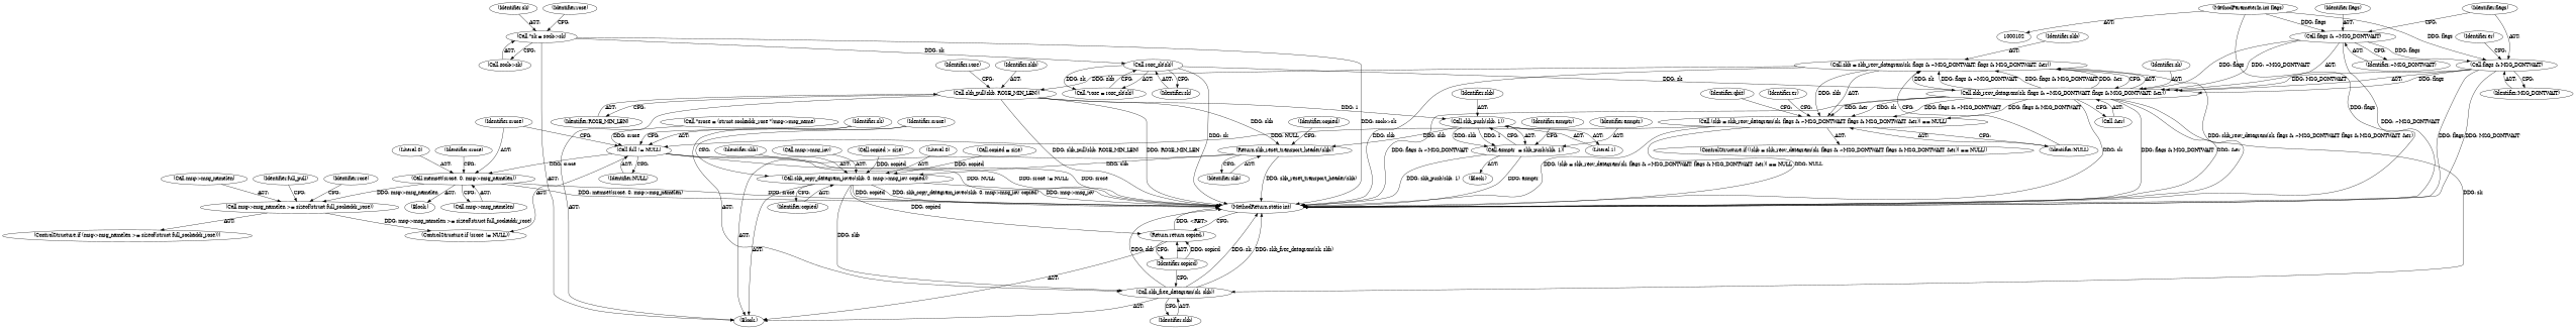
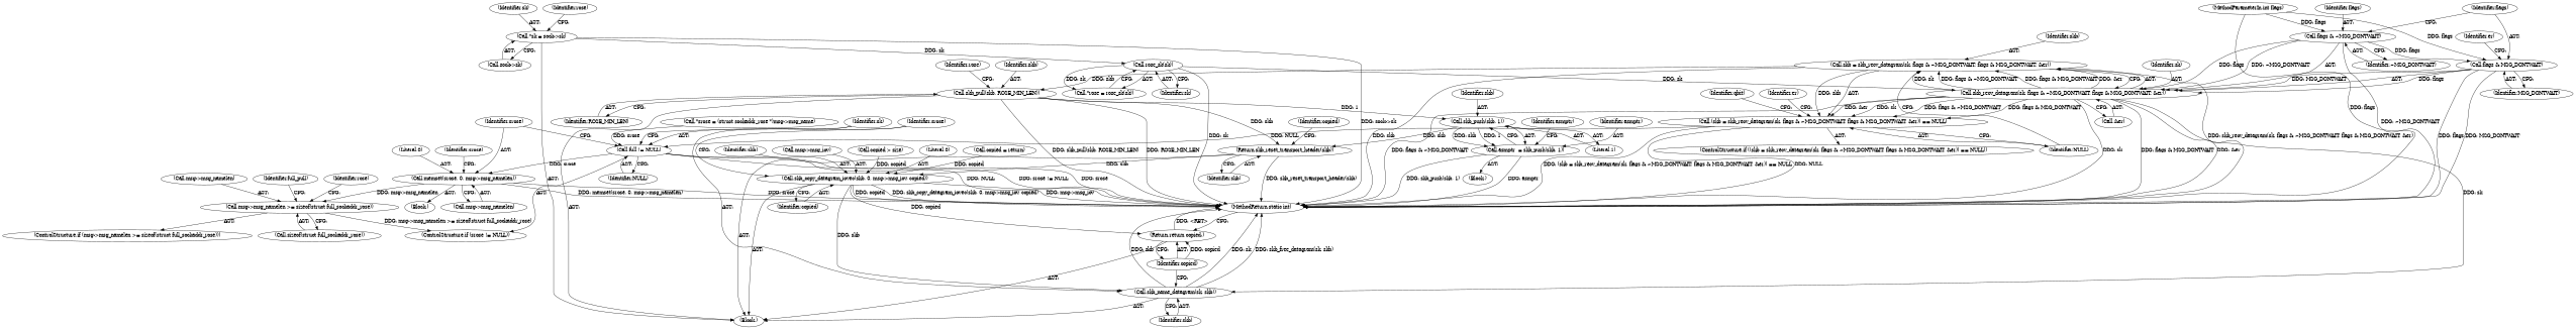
  digraph {
    n1 [label="(Call,skb = skb_recv_datagram(sk, flags & ~MSG_DONTWAIT, flags & MSG_DONTWAIT, &er))"]
    n2 [label="(Call,skb_recv_datagram(sk, flags & ~MSG_DONTWAIT, flags & MSG_DONTWAIT, &er))"]
    n3 [label="(Call,(skb = skb_recv_datagram(sk, flags & ~MSG_DONTWAIT, flags & MSG_DONTWAIT, &er)) == NULL)"]
    n4 [label="(Call,skb_pull(skb, ROSE_MIN_LEN))"]
    n5 [label="(MethodReturn,static int)"]
-   n6 [label="(Call,skb_free_datagram(sk, skb))"]
+   n6 [label="(Call,skb_name_datagram(sk, skb))"]
    n7 [label="(Call,&er)"]
    n8 [label="(Call,full != NULL)"]
    n9 [label="(ControlStructure,if ((skb = skb_recv_datagram(sk, flags & ~MSG_DONTWAIT, flags & MSG_DONTWAIT, &er)) == NULL))"]
    n10 [label="(Identifier,NULL)"]
    n11 [label="(Block,)"]
    n12 [label="(Call,skb_push(skb, 1))"]
    n13 [label="(Return,skb_reset_transport_header(skb))"]
    n14 [label="(Identifier,ROSE_MIN_LEN)"]
    n15 [label="(Return,return copied;)"]
    n16 [label="(Identifier,skb)"]
    n17 [label="(Call,rose_sk(sk))"]
    n18 [label="(Call,*rose = rose_sk(sk))"]
    n19 [label="(Identifier,sk)"]
    n20 [label="(Call,*sk = sock->sk)"]
    n21 [label="(Call,sock->sk)"]
    n22 [label="(Call,flags & ~MSG_DONTWAIT)"]
    n23 [label="(Call,flags & MSG_DONTWAIT)"]
    n24 [label="(Identifier,~MSG_DONTWAIT)"]
    n25 [label="(Identifier,MSG_DONTWAIT)"]
    n26 [label="(MethodParameterIn,int flags)"]
-   1000102
    n28 [label="(Call,memset(srose, 0, msg->msg_namelen))"]
    n29 [label="(Identifier,NULL)"]
    n30 [label="(ControlStructure,if (srose != NULL))"]
    n31 [label="(Call,msg->msg_namelen >= sizeof(struct full_sockaddr_rose))"]
    n32 [label="(Call,msg->msg_namelen)"]
    n33 [label="(Block,)"]
    n34 [label="(ControlStructure,if (msg->msg_namelen >= sizeof(struct full_sockaddr_rose)))"]
+   n35 [label="(Call,sizeof(struct full_sockaddr_rose))"]
    n36 [label="(Call,asmptr  = skb_push(skb, 1))"]
    n37 [label="(Literal,1)"]
    n38 [label="(Call,skb_copy_datagram_iovec(skb, 0, msg->msg_iov, copied))"]
    n39 [label="(Identifier,skb)"]
    n40 [label="(Block,)"]
    n41 [label="(Identifier,copied)"]
    n42 [label="(Identifier,copied)"]
    n43 [label="(Literal,0)"]
-   n44 [label="(Call,copied = size)"]
+   n44 [label="(Call,copied = return)"]
    n45 [label="(Identifier,rose)"]
    n46 [label="(Identifier,srose)"]
    n47 [label="(Literal,0)"]
    n48 [label="(Identifier,copied)"]
    n49 [label="(Identifier,er)"]
    n50 [label="(Identifier,asmptr)"]
    n51 [label="(Identifier,asmptr)"]
    n52 [label="(Identifier,er)"]
    n53 [label="(Identifier,rose)"]
    n54 [label="(Identifier,flags)"]
    n55 [label="(Identifier,skb)"]
    n56 [label="(Identifier,skb)"]
    n57 [label="(Identifier,srose)"]
    n58 [label="(Identifier,rose)"]
    n59 [label="(Identifier,skb)"]
    n60 [label="(Identifier,sk)"]
    n61 [label="(Call,msg->msg_namelen)"]
    n62 [label="(Call,msg->msg_iov)"]
    n63 [label="(Call,copied > size)"]
    n64 [label="(Identifier,full_pull)"]
    n65 [label="(Identifier,flags)"]
    n66 [label="(Identifier,sk)"]
    n67 [label="(Identifier,sk)"]
    n68 [label="(Call,*srose = (struct sockaddr_rose *)msg->msg_name)"]
    n69 [label="(Identifier,skb)"]
    n70 [label="(Identifier,srose)"]
    n71 [label="(Identifier,qbit)"]
    n1 -> n2 [label="CFG: "]
    n1 -> n3 [label="AST: "]
    n1 -> n3 [label="DDG: skb"]
    n1 -> n4 [label="DDG: skb"]
    n1 -> n5 [label="DDG: skb"]
    n1 -> n5 [label="DDG: skb_recv_datagram(sk, flags & ~MSG_DONTWAIT, flags & MSG_DONTWAIT, &er)"]
    n2 -> n1 [label="AST: "]
    n2 -> n1 [label="DDG: sk"]
    n2 -> n1 [label="DDG: flags & ~MSG_DONTWAIT"]
    n2 -> n1 [label="DDG: flags & MSG_DONTWAIT"]
    n2 -> n1 [label="DDG: &er"]
    n2 -> n3 [label="DDG: sk"]
    n2 -> n3 [label="DDG: flags & ~MSG_DONTWAIT"]
    n2 -> n3 [label="DDG: flags & MSG_DONTWAIT"]
    n2 -> n3 [label="DDG: &er"]
    n2 -> n5 [label="DDG: flags & MSG_DONTWAIT"]
    n2 -> n5 [label="DDG: &er"]
    n2 -> n5 [label="DDG: flags & ~MSG_DONTWAIT"]
    n2 -> n5 [label="DDG: sk"]
    n2 -> n6 [label="DDG: sk"]
    n2 -> n7 [label="CFG: "]
    n3 -> n5 [label="DDG: NULL"]
    n3 -> n5 [label="DDG: (skb = skb_recv_datagram(sk, flags & ~MSG_DONTWAIT, flags & MSG_DONTWAIT, &er)) == NULL"]
    n3 -> n8 [label="DDG: NULL"]
    n3 -> n9 [label="AST: "]
    n3 -> n10 [label="CFG: "]
    n4 -> n5 [label="DDG: ROSE_MIN_LEN"]
    n4 -> n5 [label="DDG: skb_pull(skb, ROSE_MIN_LEN)"]
    n4 -> n11 [label="AST: "]
    n4 -> n12 [label="DDG: 1"]
    n4 -> n13 [label="DDG: skb"]
    n4 -> n14 [label="CFG: "]
    n5 -> n15 [label="CFG: "]
    n6 -> n5 [label="DDG: sk"]
    n6 -> n5 [label="DDG: skb_free_datagram(sk, skb)"]
    n6 -> n5 [label="DDG: skb"]
    n6 -> n11 [label="AST: "]
    n6 -> n16 [label="CFG: "]
    n7 -> n2 [label="AST: "]
    n8 -> n5 [label="DDG: srose != NULL"]
    n8 -> n5 [label="DDG: srose"]
    n8 -> n5 [label="DDG: NULL"]
    n8 -> n28 [label="DDG: srose"]
    n8 -> n29 [label="CFG: "]
    n8 -> n30 [label="AST: "]
    n10 -> n1 [label="CFG: "]
    n10 -> n3 [label="AST: "]
    n12 -> n13 [label="DDG: skb"]
    n12 -> n36 [label="AST: "]
    n12 -> n36 [label="DDG: skb"]
    n12 -> n36 [label="DDG: 1"]
    n12 -> n37 [label="AST: "]
    n13 -> n5 [label="DDG: skb_reset_transport_header(skb)"]
    n13 -> n11 [label="AST: "]
    n13 -> n38 [label="DDG: skb"]
    n13 -> n39 [label="CFG: "]
    n14 -> n4 [label="AST: "]
    n15 -> n5 [label="DDG: <RET>"]
    n15 -> n11 [label="AST: "]
    n15 -> n42 [label="CFG: "]
    n16 -> n6 [label="AST: "]
    n17 -> n2 [label="DDG: sk"]
    n17 -> n5 [label="DDG: sk"]
    n17 -> n18 [label="AST: "]
    n17 -> n18 [label="DDG: sk"]
    n17 -> n19 [label="CFG: "]
    n18 -> n17 [label="CFG: "]
    n19 -> n17 [label="AST: "]
    n20 -> n5 [label="DDG: sock->sk"]
    n20 -> n11 [label="AST: "]
    n20 -> n17 [label="DDG: sk"]
    n20 -> n21 [label="CFG: "]
    n21 -> n20 [label="AST: "]
    n22 -> n2 [label="AST: "]
    n22 -> n2 [label="DDG: flags"]
    n22 -> n2 [label="DDG: ~MSG_DONTWAIT"]
    n22 -> n5 [label="DDG: ~MSG_DONTWAIT"]
    n22 -> n23 [label="DDG: flags"]
    n22 -> n24 [label="CFG: "]
    n23 -> n2 [label="AST: "]
    n23 -> n2 [label="DDG: flags"]
    n23 -> n2 [label="DDG: MSG_DONTWAIT"]
    n23 -> n5 [label="DDG: flags"]
    n23 -> n5 [label="DDG: MSG_DONTWAIT"]
    n23 -> n25 [label="CFG: "]
    n24 -> n22 [label="AST: "]
    n25 -> n23 [label="AST: "]
    n26 -> n5 [label="DDG: flags"]
    n26 -> n22 [label="DDG: flags"]
    n26 -> n23 [label="DDG: flags"]
-   n26 -> 1000102 [label="AST: "]
    n28 -> n5 [label="DDG: srose"]
    n28 -> n5 [label="DDG: memset(srose, 0, msg->msg_namelen)"]
    n28 -> n31 [label="DDG: msg->msg_namelen"]
    n28 -> n32 [label="CFG: "]
    n28 -> n33 [label="AST: "]
    n29 -> n8 [label="AST: "]
    n31 -> n30 [label="DDG: msg->msg_namelen >= sizeof(struct full_sockaddr_rose)"]
    n31 -> n34 [label="AST: "]
+   n31 -> n35 [label="CFG: "]
    n32 -> n28 [label="AST: "]
+   n35 -> n31 [label="AST: "]
    n36 -> n5 [label="DDG: skb_push(skb, 1)"]
    n36 -> n5 [label="DDG: asmptr"]
    n36 -> n12 [label="CFG: "]
    n36 -> n40 [label="AST: "]
    n37 -> n12 [label="AST: "]
    n38 -> n5 [label="DDG: copied"]
    n38 -> n5 [label="DDG: skb_copy_datagram_iovec(skb, 0, msg->msg_iov, copied)"]
    n38 -> n5 [label="DDG: msg->msg_iov"]
    n38 -> n6 [label="DDG: skb"]
    n38 -> n11 [label="AST: "]
    n38 -> n15 [label="DDG: copied"]
    n38 -> n41 [label="CFG: "]
    n39 -> n13 [label="AST: "]
    n41 -> n38 [label="AST: "]
    n42 -> n6 [label="CFG: "]
    n42 -> n15 [label="AST: "]
    n42 -> n15 [label="DDG: copied"]
    n43 -> n38 [label="AST: "]
    n44 -> n38 [label="DDG: copied"]
    n45 -> n31 [label="CFG: "]
    n46 -> n28 [label="CFG: "]
    n47 -> n28 [label="AST: "]
    n48 -> n13 [label="CFG: "]
    n49 -> n3 [label="CFG: "]
    n50 -> n36 [label="AST: "]
    n51 -> n36 [label="CFG: "]
    n52 -> n23 [label="CFG: "]
    n53 -> n4 [label="CFG: "]
    n54 -> n22 [label="AST: "]
    n55 -> n4 [label="AST: "]
    n56 -> n12 [label="AST: "]
    n57 -> n8 [label="CFG: "]
    n57 -> n28 [label="AST: "]
    n58 -> n20 [label="CFG: "]
    n59 -> n38 [label="AST: "]
    n60 -> n2 [label="AST: "]
    n61 -> n31 [label="AST: "]
    n62 -> n38 [label="AST: "]
    n63 -> n38 [label="DDG: copied"]
    n64 -> n31 [label="CFG: "]
    n65 -> n22 [label="CFG: "]
    n65 -> n23 [label="AST: "]
    n66 -> n20 [label="AST: "]
    n67 -> n6 [label="AST: "]
    n67 -> n8 [label="CFG: "]
    n68 -> n8 [label="DDG: srose"]
    n69 -> n1 [label="AST: "]
    n70 -> n8 [label="AST: "]
    n70 -> n38 [label="CFG: "]
    n71 -> n3 [label="CFG: "]
  }
